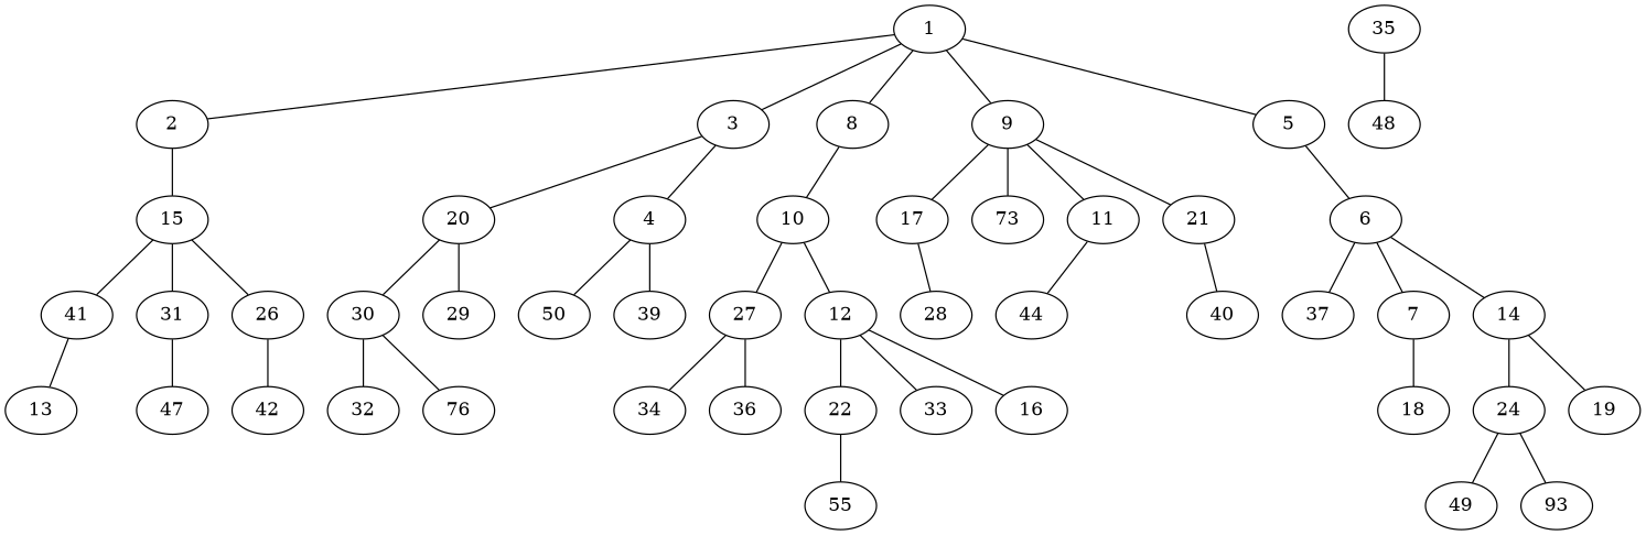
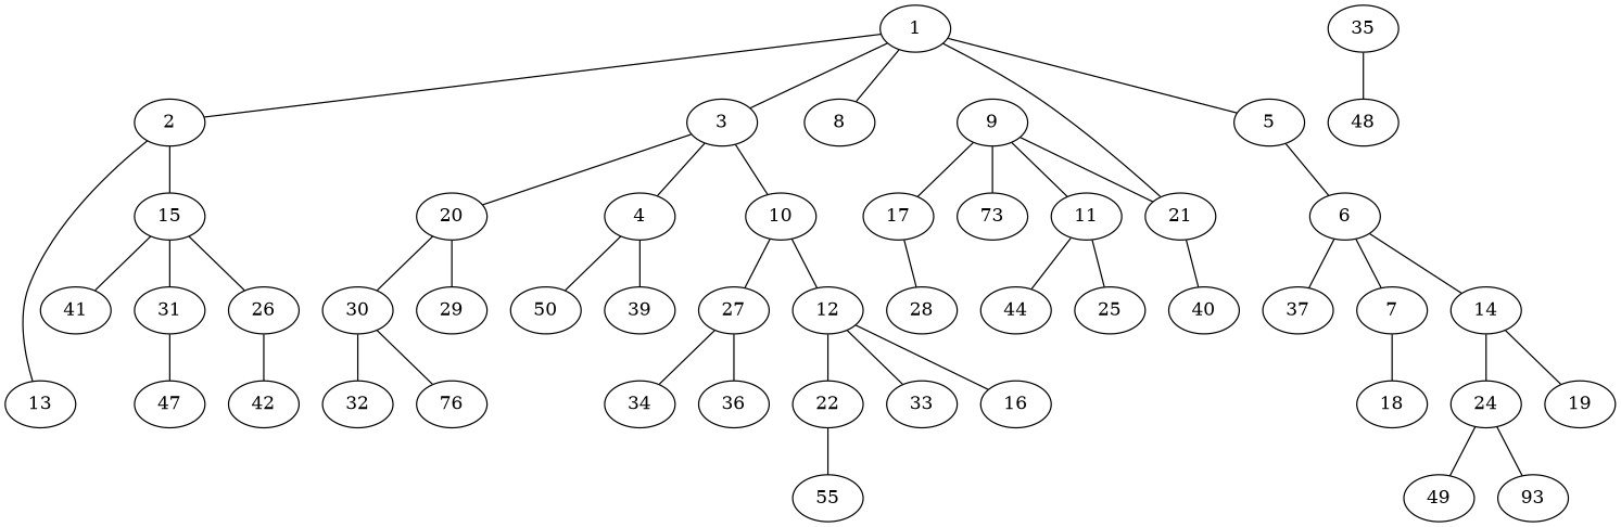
  graph {
    1
    2
    3
    8
    9
    5
    13
    15
    4
    10
    20
    11
    17
    21
    n15 [label=73]
    26
    31
    41
    39
    50
    6
    12
    27
    29
    30
+   25
    44
    28
    40
    42
    47
    7
    14
    37
    16
    22
    33
    34
    36
    32
    n41 [label=76]
    18
    19
    24
    n45 [label=93]
    49
    n47 [label=55]
    35
    48
    1 -- 2
    1 -- 3
    1 -- 8
-   1 -- 9
+   1 -- 21
    1 -- 5
-   41 -- 13
+   2 -- 13
    2 -- 15
    3 -- 4
-   8 -- 10
+   3 -- 10
    3 -- 20
    9 -- 11
    9 -- 17
    9 -- 21
    9 -- n15
    5 -- 6
    15 -- 26
    15 -- 31
    15 -- 41
    4 -- 39
    4 -- 50
    10 -- 12
    10 -- 27
    20 -- 29
    20 -- 30
+   11 -- 25
    11 -- 44
    17 -- 28
    21 -- 40
    26 -- 42
    31 -- 47
    6 -- 7
    6 -- 14
    6 -- 37
    12 -- 16
    12 -- 22
    12 -- 33
    27 -- 34
    27 -- 36
    30 -- 32
    30 -- n41
    7 -- 18
    14 -- 19
    14 -- 24
    22 -- n47
    24 -- n45
    24 -- 49
    35 -- 48
  }
